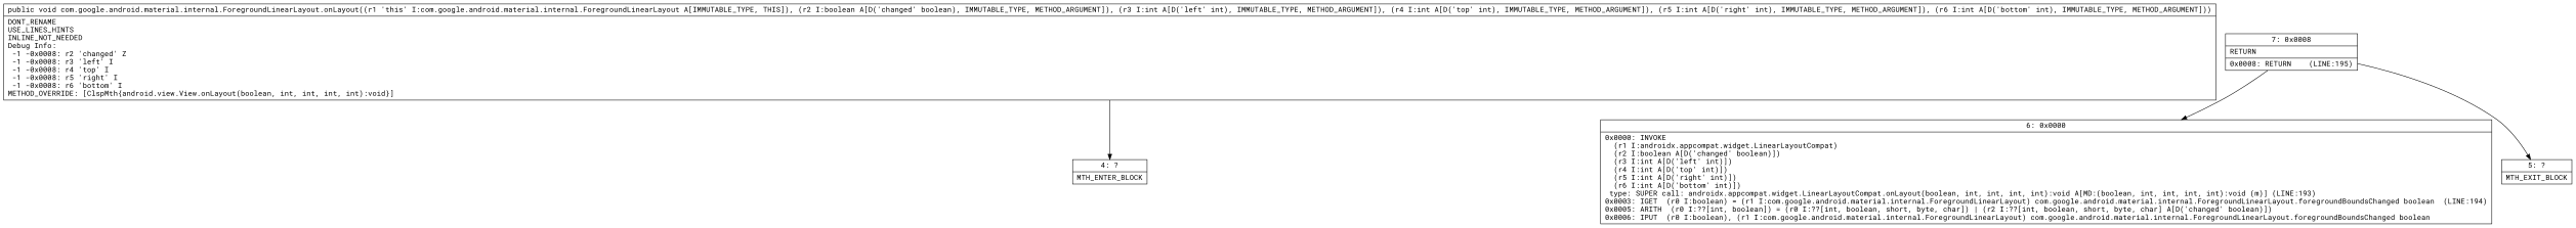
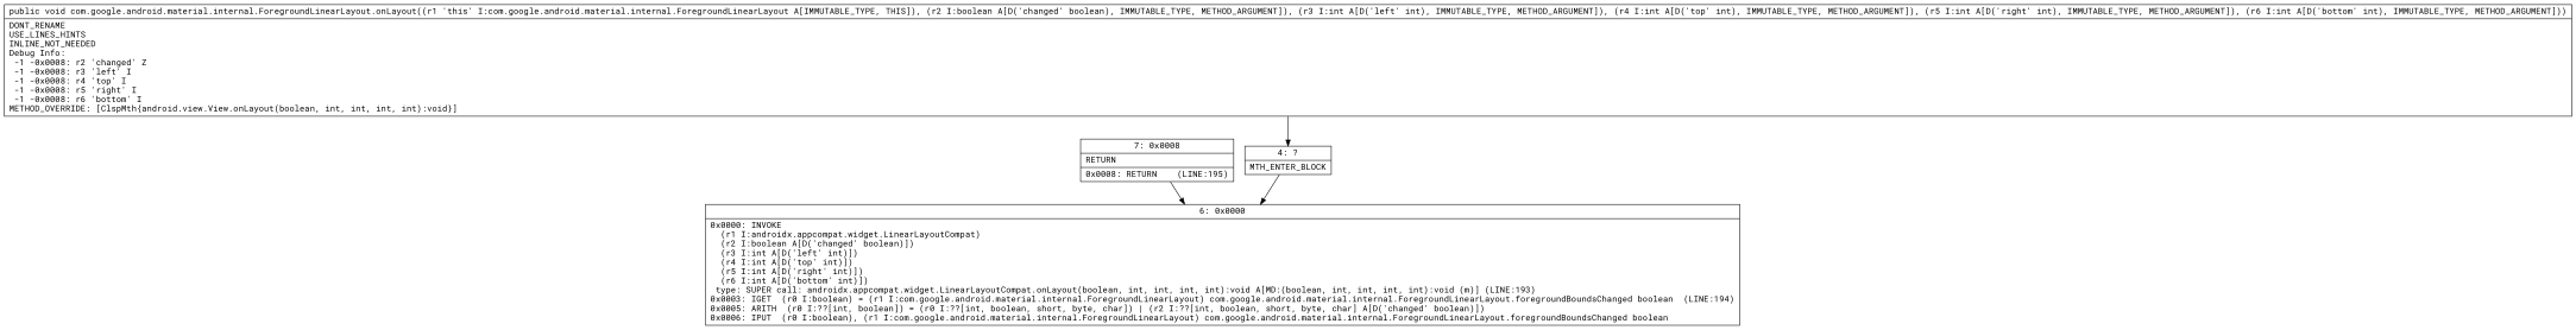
  digraph {
    fontname="Roboto Mono"
    node [fontname="Roboto Mono" shape=record]
    edge [fontname="Roboto Mono"]
    n1 [label="{4\:\ ?|MTH_ENTER_BLOCK\l}"]
    n2 [label="{6\:\ 0x0000|0x0000: INVOKE  \l  (r1 I:androidx.appcompat.widget.LinearLayoutCompat)\l  (r2 I:boolean A[D('changed' boolean)])\l  (r3 I:int A[D('left' int)])\l  (r4 I:int A[D('top' int)])\l  (r5 I:int A[D('right' int)])\l  (r6 I:int A[D('bottom' int)])\l type: SUPER call: androidx.appcompat.widget.LinearLayoutCompat.onLayout(boolean, int, int, int, int):void A[MD:(boolean, int, int, int, int):void (m)] (LINE:193)\l0x0003: IGET  (r0 I:boolean) = (r1 I:com.google.android.material.internal.ForegroundLinearLayout) com.google.android.material.internal.ForegroundLinearLayout.foregroundBoundsChanged boolean  (LINE:194)\l0x0005: ARITH  (r0 I:??[int, boolean]) = (r0 I:??[int, boolean, short, byte, char]) \| (r2 I:??[int, boolean, short, byte, char] A[D('changed' boolean)]) \l0x0006: IPUT  (r0 I:boolean), (r1 I:com.google.android.material.internal.ForegroundLinearLayout) com.google.android.material.internal.ForegroundLinearLayout.foregroundBoundsChanged boolean \l}"]
    n3 [label="{7\:\ 0x0008|RETURN\l|0x0008: RETURN    (LINE:195)\l}"]
-   n4 [label="{5\:\ ?|MTH_EXIT_BLOCK\l}"]
    n5 [label="{public void com.google.android.material.internal.ForegroundLinearLayout.onLayout((r1 'this' I:com.google.android.material.internal.ForegroundLinearLayout A[IMMUTABLE_TYPE, THIS]), (r2 I:boolean A[D('changed' boolean), IMMUTABLE_TYPE, METHOD_ARGUMENT]), (r3 I:int A[D('left' int), IMMUTABLE_TYPE, METHOD_ARGUMENT]), (r4 I:int A[D('top' int), IMMUTABLE_TYPE, METHOD_ARGUMENT]), (r5 I:int A[D('right' int), IMMUTABLE_TYPE, METHOD_ARGUMENT]), (r6 I:int A[D('bottom' int), IMMUTABLE_TYPE, METHOD_ARGUMENT]))  | DONT_RENAME\lUSE_LINES_HINTS\lINLINE_NOT_NEEDED\lDebug Info:\l  \-1 \-0x0008: r2 'changed' Z\l  \-1 \-0x0008: r3 'left' I\l  \-1 \-0x0008: r4 'top' I\l  \-1 \-0x0008: r5 'right' I\l  \-1 \-0x0008: r6 'bottom' I\lMETHOD_OVERRIDE: [ClspMth\{android.view.View.onLayout(boolean, int, int, int, int):void\}]\l}"]
+   n1 -> n2
    n3 -> n2
-   n3 -> n4
    n5 -> n1
  }
